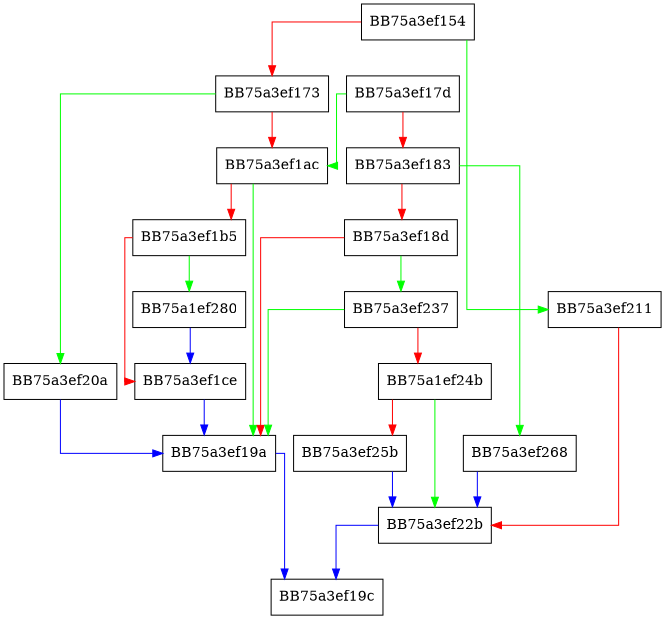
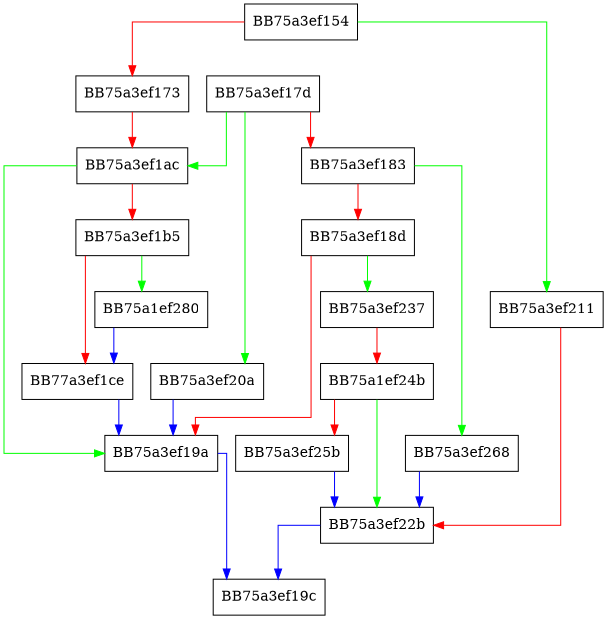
  digraph {
    splines=ortho
    node [shape=box]
    edge [color=red]
    BB75a3ef154
    BB75a3ef211
    BB75a3ef173
    BB75a3ef22b
    BB75a3ef20a
    BB75a3ef1ac
    BB75a3ef19c
    BB75a3ef19a
    BB75a3ef17d
    BB75a3ef183
    BB75a3ef1b5
    BB75a3ef268
    BB75a3ef18d
    n14 [label=BB75a1ef280]
-   BB75a3ef1ce
+   BB75a3ef1ce [label=BB77a3ef1ce]
    BB75a3ef237
    n17 [label=BB75a1ef24b]
    BB75a3ef25b
    BB75a3ef154 -> BB75a3ef211 [color=green]
    BB75a3ef154 -> BB75a3ef173
    BB75a3ef211 -> BB75a3ef22b
-   BB75a3ef173 -> BB75a3ef20a [color=green]
+   BB75a3ef17d -> BB75a3ef20a [color=green]
    BB75a3ef173 -> BB75a3ef1ac
    BB75a3ef22b -> BB75a3ef19c [color=blue]
    BB75a3ef20a -> BB75a3ef19a [color=blue]
    BB75a3ef1ac -> BB75a3ef19a [color=green]
    BB75a3ef1ac -> BB75a3ef1b5
    BB75a3ef19a -> BB75a3ef19c [color=blue]
    BB75a3ef17d -> BB75a3ef1ac [color=green]
    BB75a3ef17d -> BB75a3ef183
    BB75a3ef183 -> BB75a3ef268 [color=green]
    BB75a3ef183 -> BB75a3ef18d
    BB75a3ef1b5 -> n14 [color=green]
    BB75a3ef1b5 -> BB75a3ef1ce
    BB75a3ef268 -> BB75a3ef22b [color=blue]
    BB75a3ef18d -> BB75a3ef19a
    BB75a3ef18d -> BB75a3ef237 [color=green]
    n14 -> BB75a3ef1ce [color=blue]
    BB75a3ef1ce -> BB75a3ef19a [color=blue]
-   BB75a3ef237 -> BB75a3ef19a [color=green]
    BB75a3ef237 -> n17
    n17 -> BB75a3ef22b [color=green]
    n17 -> BB75a3ef25b
    BB75a3ef25b -> BB75a3ef22b [color=blue]
  }
